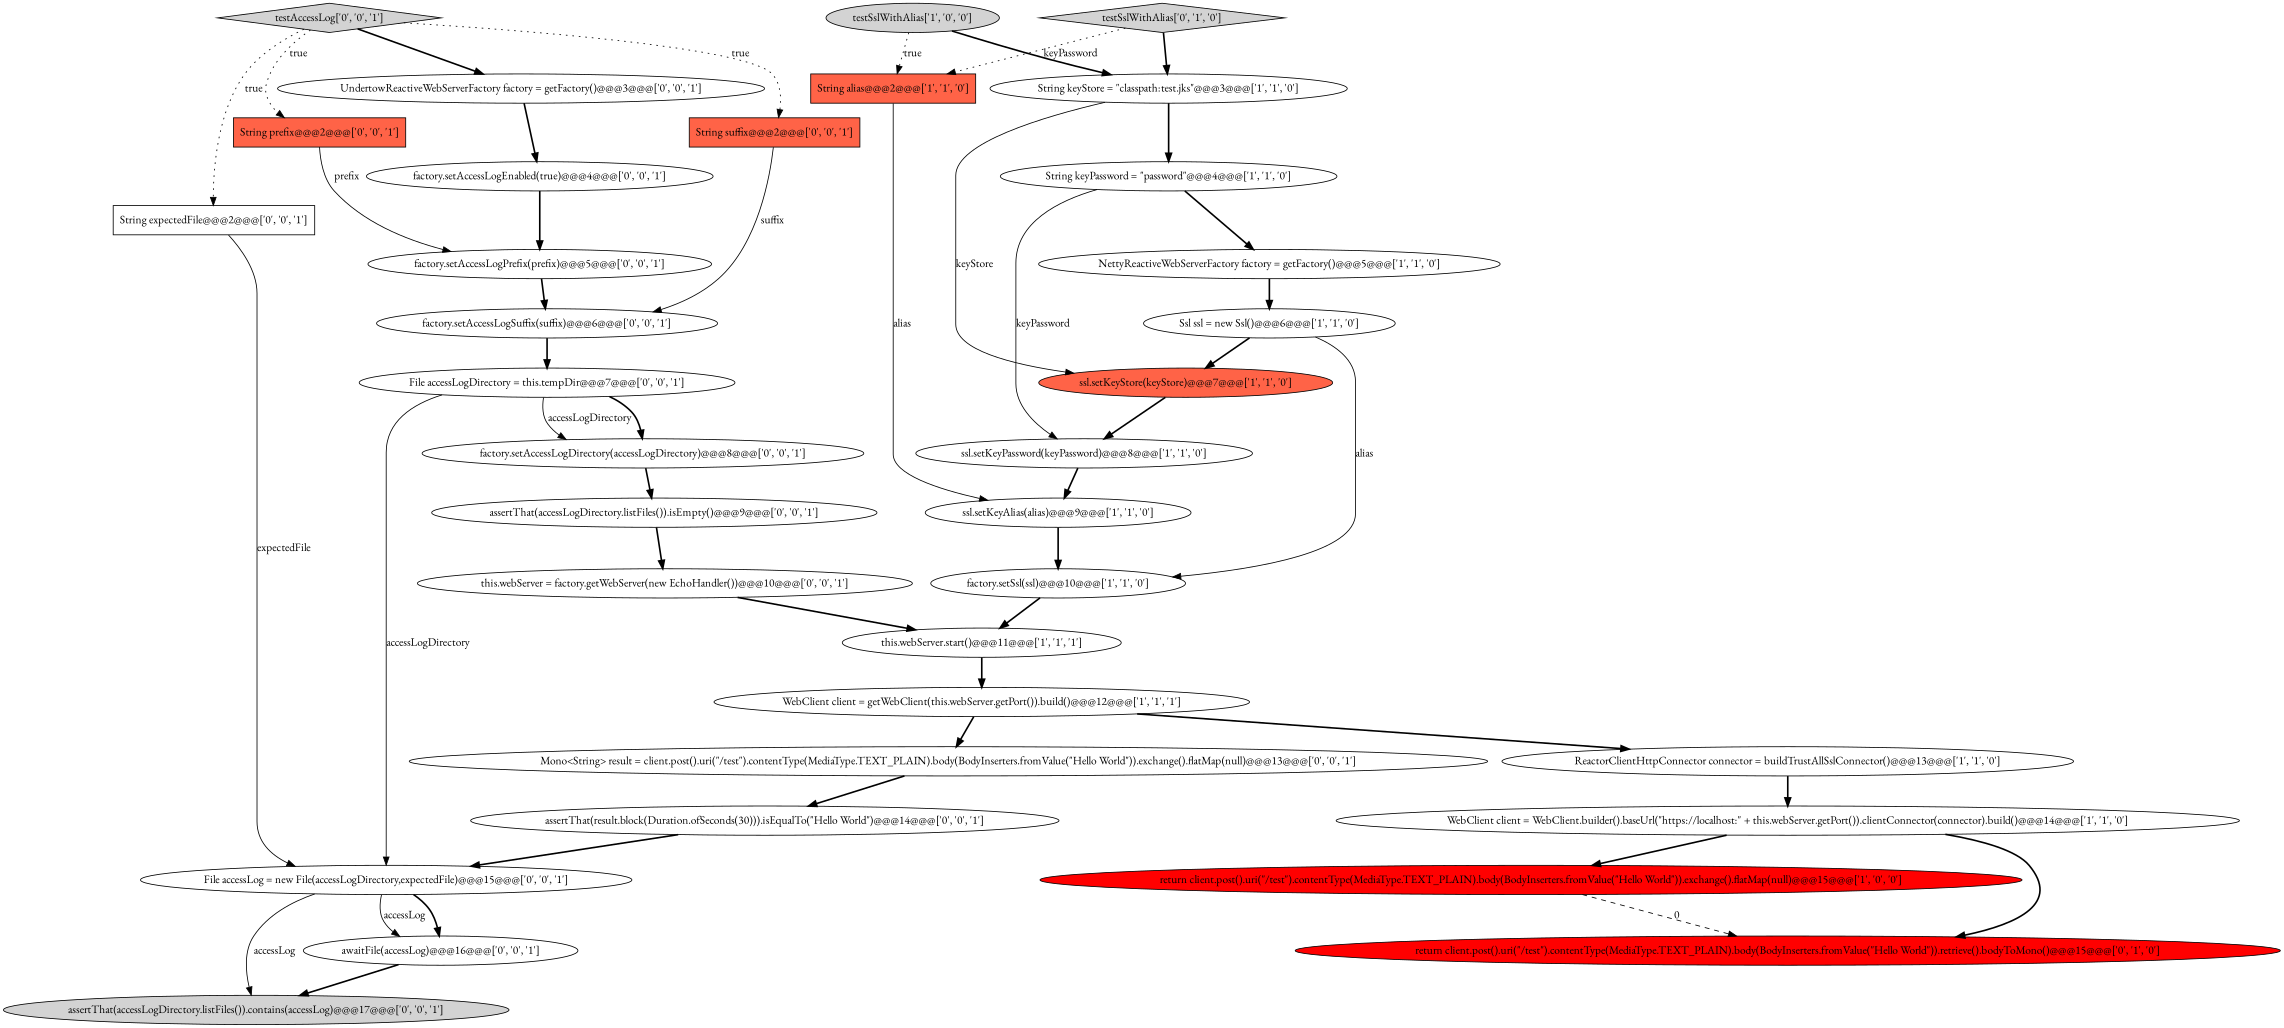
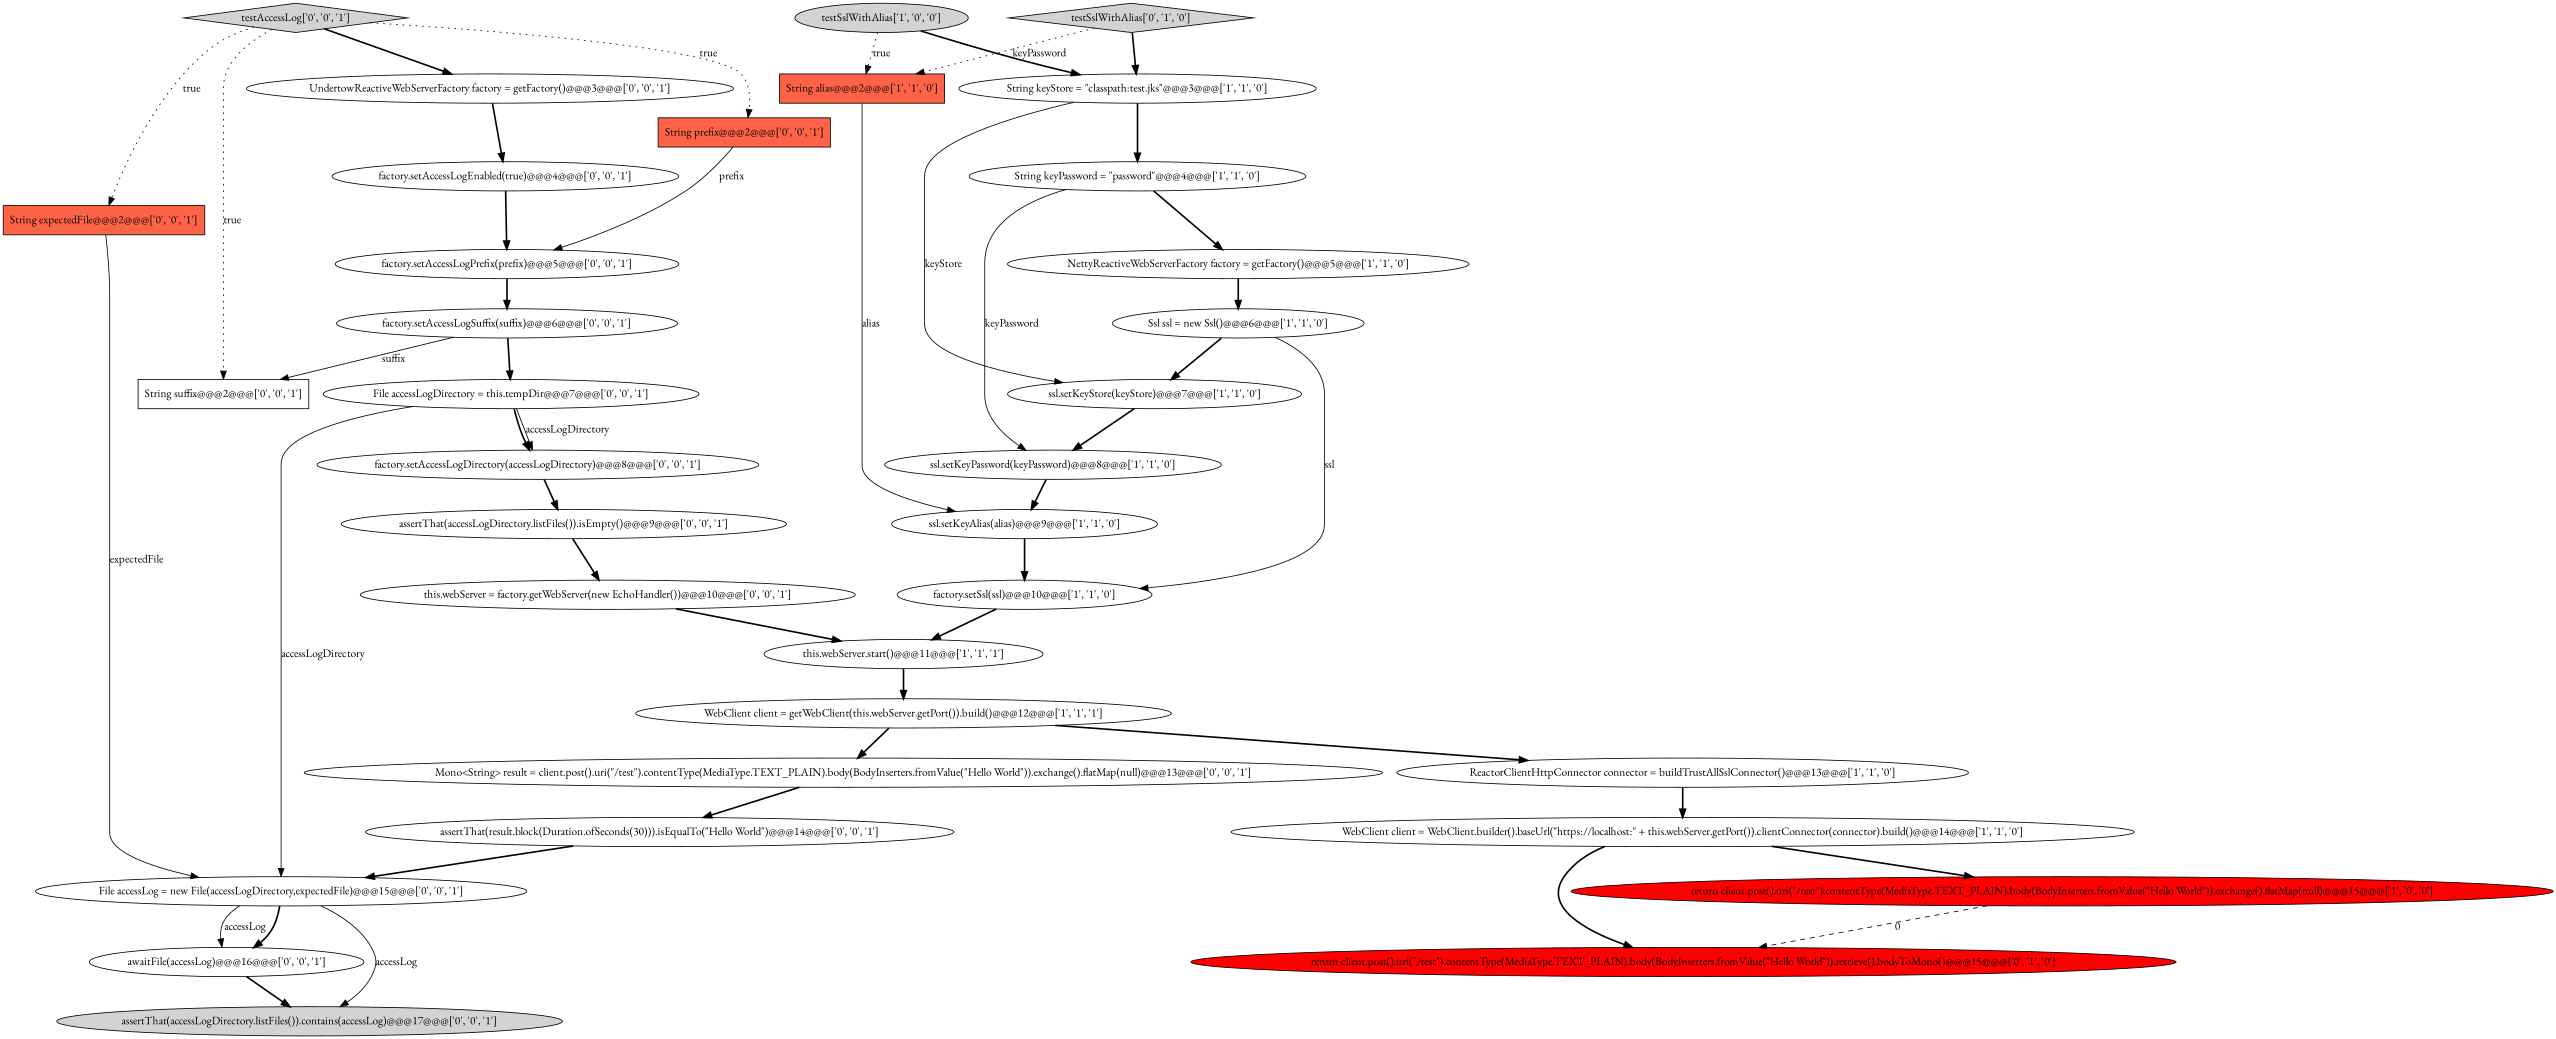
  digraph {
    fontname="EB Garamond"
    node [fillcolor=white fontname="EB Garamond" shape=ellipse style=filled]
    edge [fontname="EB Garamond" style=bold]
    n1 [fillcolor=red label="return client.post().uri(\"/test\").contentType(MediaType.TEXT_PLAIN).body(BodyInserters.fromValue(\"Hello World\")).retrieve().bodyToMono()@@@15@@@['0', '1', '0']"]
-   n2 [fillcolor=tomato label="ssl.setKeyStore(keyStore)@@@7@@@['1', '1', '0']"]
+   n2 [label="ssl.setKeyStore(keyStore)@@@7@@@['1', '1', '0']"]
    n3 [label="ssl.setKeyPassword(keyPassword)@@@8@@@['1', '1', '0']"]
    n4 [label="ssl.setKeyAlias(alias)@@@9@@@['1', '1', '0']"]
    n5 [label="UndertowReactiveWebServerFactory factory = getFactory()@@@3@@@['0', '0', '1']"]
    n6 [label="factory.setAccessLogEnabled(true)@@@4@@@['0', '0', '1']"]
    n7 [label="factory.setAccessLogPrefix(prefix)@@@5@@@['0', '0', '1']"]
    n8 [label="assertThat(result.block(Duration.ofSeconds(30))).isEqualTo(\"Hello World\")@@@14@@@['0', '0', '1']"]
    n9 [label="File accessLog = new File(accessLogDirectory,expectedFile)@@@15@@@['0', '0', '1']"]
    n10 [fillcolor=lightgray label="assertThat(accessLogDirectory.listFiles()).contains(accessLog)@@@17@@@['0', '0', '1']"]
    n11 [label="awaitFile(accessLog)@@@16@@@['0', '0', '1']"]
    n12 [label="Ssl ssl = new Ssl()@@@6@@@['1', '1', '0']"]
    n13 [label="factory.setSsl(ssl)@@@10@@@['1', '1', '0']"]
    n14 [label="this.webServer.start()@@@11@@@['1', '1', '1']"]
    n15 [label="factory.setAccessLogSuffix(suffix)@@@6@@@['0', '0', '1']"]
    n16 [label="File accessLogDirectory = this.tempDir@@@7@@@['0', '0', '1']"]
    n17 [label="factory.setAccessLogDirectory(accessLogDirectory)@@@8@@@['0', '0', '1']"]
    n18 [fillcolor=lightgray label="testSslWithAlias['1', '0', '0']"]
    n19 [fillcolor=tomato label="String alias@@@2@@@['1', '1', '0']" shape=box]
    n20 [label="String keyStore = \"classpath:test.jks\"@@@3@@@['1', '1', '0']"]
    n21 [label="String keyPassword = \"password\"@@@4@@@['1', '1', '0']"]
    n22 [label="assertThat(accessLogDirectory.listFiles()).isEmpty()@@@9@@@['0', '0', '1']"]
    n23 [label="this.webServer = factory.getWebServer(new EchoHandler())@@@10@@@['0', '0', '1']"]
    n24 [fillcolor=lightgray label="testSslWithAlias['0', '1', '0']" shape=diamond]
    n25 [label="WebClient client = getWebClient(this.webServer.getPort()).build()@@@12@@@['1', '1', '1']"]
    n26 [fillcolor=tomato label="String prefix@@@2@@@['0', '0', '1']" shape=box]
    n27 [label="NettyReactiveWebServerFactory factory = getFactory()@@@5@@@['1', '1', '0']"]
    n28 [label="ReactorClientHttpConnector connector = buildTrustAllSslConnector()@@@13@@@['1', '1', '0']"]
    n29 [label="Mono<String> result = client.post().uri(\"/test\").contentType(MediaType.TEXT_PLAIN).body(BodyInserters.fromValue(\"Hello World\")).exchange().flatMap(null)@@@13@@@['0', '0', '1']"]
    n30 [label="WebClient client = WebClient.builder().baseUrl(\"https://localhost:\" + this.webServer.getPort()).clientConnector(connector).build()@@@14@@@['1', '1', '0']"]
-   n31 [label="String expectedFile@@@2@@@['0', '0', '1']" shape=box]
+   n31 [fillcolor=tomato label="String expectedFile@@@2@@@['0', '0', '1']" shape=box]
    n32 [fillcolor=red label="return client.post().uri(\"/test\").contentType(MediaType.TEXT_PLAIN).body(BodyInserters.fromValue(\"Hello World\")).exchange().flatMap(null)@@@15@@@['1', '0', '0']"]
-   n33 [fillcolor=tomato label="String suffix@@@2@@@['0', '0', '1']" shape=box]
+   n33 [label="String suffix@@@2@@@['0', '0', '1']" shape=box]
    n34 [fillcolor=lightgray label="testAccessLog['0', '0', '1']" shape=diamond]
    n2 -> n3
    n3 -> n4
    n4 -> n13
    n5 -> n6
    n6 -> n7
    n7 -> n15
    n8 -> n9
    n9 -> n10 [label=accessLog style=solid]
    n9 -> n11
    n9 -> n11 [label=accessLog style=solid]
    n11 -> n10
    n12 -> n2
-   n12 -> n13 [label=alias style=solid]
+   n12 -> n13 [label=ssl style=solid]
    n13 -> n14
    n14 -> n25
    n15 -> n16
    n16 -> n9 [label=accessLogDirectory style=solid]
    n16 -> n17 [label=accessLogDirectory style=solid]
    n16 -> n17
    n17 -> n22
    n18 -> n19 [label=true style=dotted]
    n18 -> n20
    n19 -> n4 [label=alias style=solid]
    n20 -> n2 [label=keyStore style=solid]
    n20 -> n21
    n21 -> n3 [label=keyPassword style=solid]
    n21 -> n27
    n22 -> n23
    n23 -> n14
    n24 -> n19 [label=keyPassword style=dotted]
    n24 -> n20
    n25 -> n28
    n25 -> n29
    n26 -> n7 [label=prefix style=solid]
    n27 -> n12
    n28 -> n30
    n29 -> n8
    n30 -> n1
    n30 -> n32
    n31 -> n9 [label=expectedFile style=solid]
    n32 -> n1 [label=0 style=dashed]
-   n33 -> n15 [label=suffix style=solid]
+   n15 -> n33 [label=suffix style=solid]
    n34 -> n5
    n34 -> n26 [label=true style=dotted]
    n34 -> n31 [label=true style=dotted]
    n34 -> n33 [label=true style=dotted]
  }
